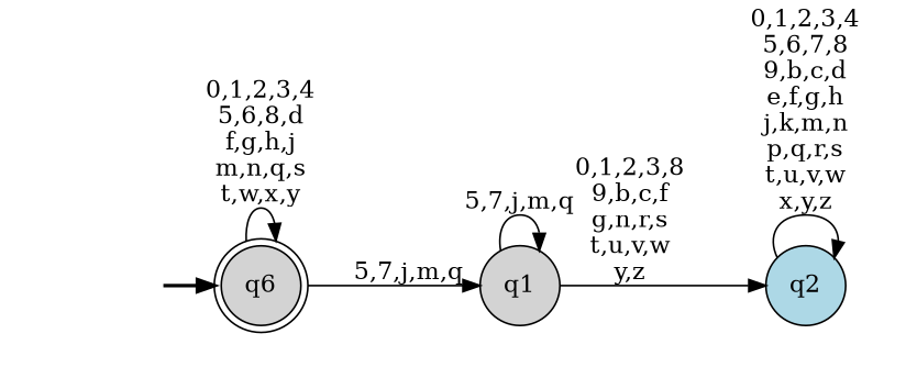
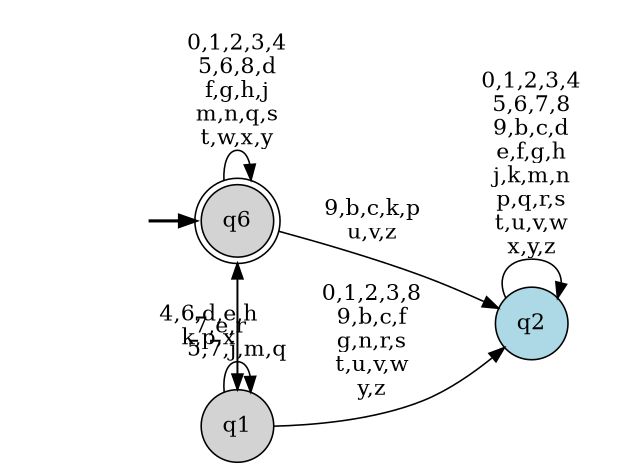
  digraph {
    rankdir=LR
    node [shape=circle style=filled color=black fillcolor=lightgrey]
    __start0 [height=0 shape=none style=invis width=0 color="" fillcolor=""]
    n2 [label=q6 shape=doublecircle style="rounded,filled"]
    n3 [label=q1]
    n4 [fillcolor=lightblue label=q2]
    subgraph cluster_1 {
      nodesep=0.15
      ranksep=0.15
      style=invis
      __start0
      n2
    }
    __start0 -> n2 [penwidth=2]
    n2 -> n2 [label="0,1,2,3,4\n5,6,8,d\nf,g,h,j\nm,n,q,s\nt,w,x,y"]
-   n2 -> n3 [label="5,7,j,m,q"]
+   n2 -> n3 [label="7,e,r"]
+   n2 -> n4 [label="9,b,c,k,p\nu,v,z"]
+   n3 -> n2 [label="4,6,d,e,h\nk,p,x"]
    n3 -> n3 [label="5,7,j,m,q"]
    n3 -> n4 [label="0,1,2,3,8\n9,b,c,f\ng,n,r,s\nt,u,v,w\ny,z"]
    n4 -> n4 [label="0,1,2,3,4\n5,6,7,8\n9,b,c,d\ne,f,g,h\nj,k,m,n\np,q,r,s\nt,u,v,w\nx,y,z"]
  }
